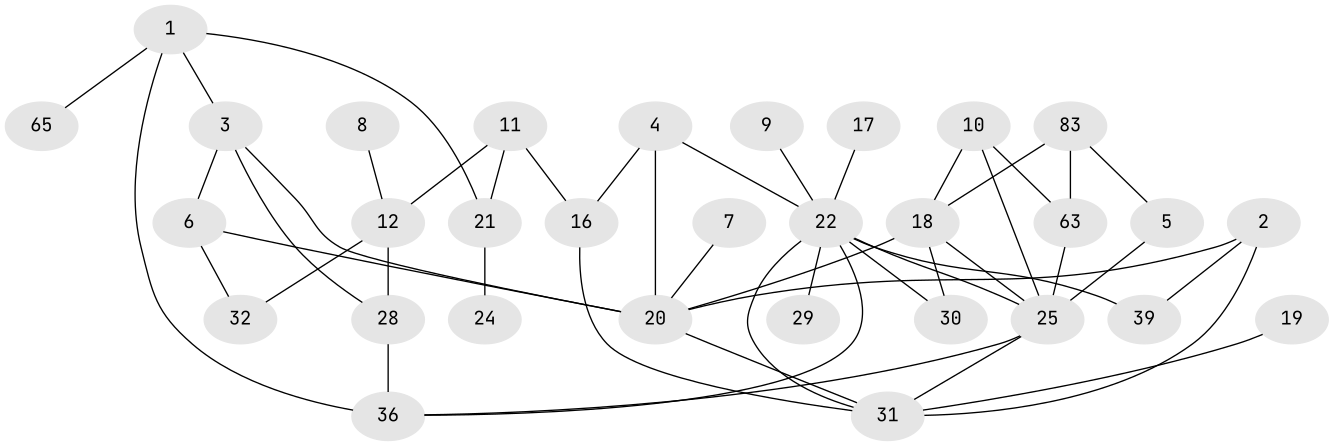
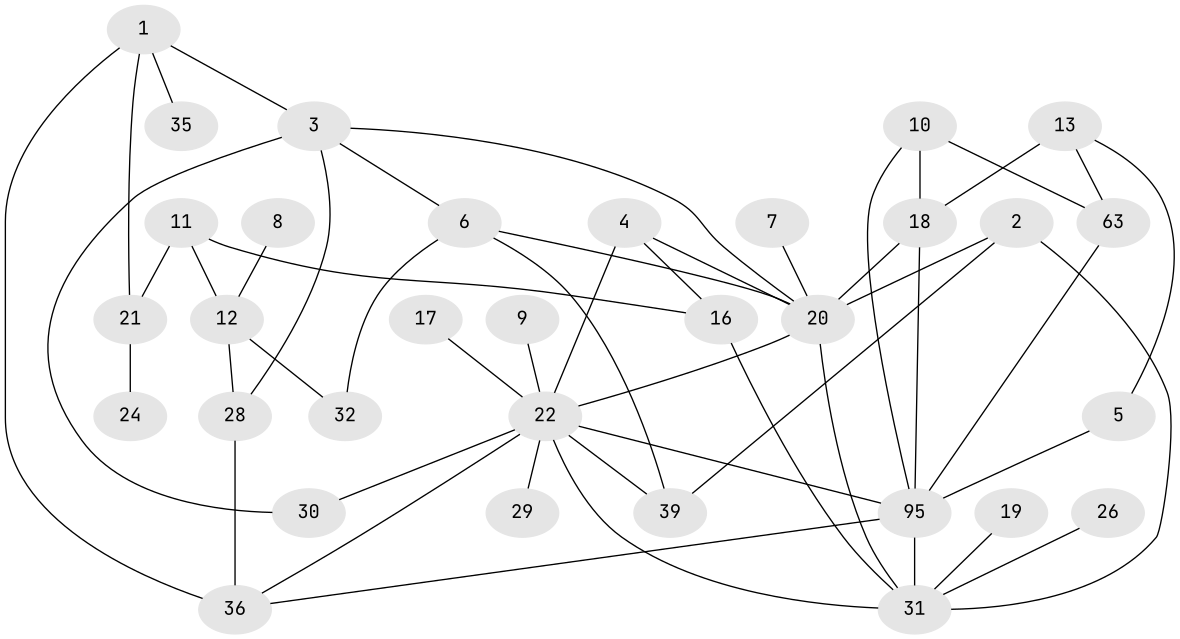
  graph {
    fontname="JetBrains Mono"
    node [color=gray90 fontname="JetBrains Mono" style=filled]
    edge [fontname="JetBrains Mono" weight=1.0]
    1
    3
    21
-   35 [label=65]
+   35
    36
    20
    6
    28
    5
-   25
+   25 [label=95]
    24
    2
    31
    n14 [label=39]
    22
    32
    4
    16
    30
    29
    7
    8
    12
    9
    10
    18
    n27 [label=63]
    11
-   13 [label=83]
+   13
    17
    19
+   26
    1 -- 3
    1 -- 21
    1 -- 35
    1 -- 36
    3 -- 20
    3 -- 6
    3 -- 28
    21 -- 24
    20 -- 31
+   20 -- 22
    6 -- 20
+   6 -- n14
    6 -- 32
    28 -- 36 [weight=2.0]
    5 -- 25 [weight=2.0]
    25 -- 36
    25 -- 31
    2 -- 20
    2 -- 31
    2 -- n14
    22 -- 36
    22 -- 25
    22 -- 31
    22 -- n14
    22 -- 30
    22 -- 29
    4 -- 20
    4 -- 22
    4 -- 16
    16 -- 31
    7 -- 20
    8 -- 12
    12 -- 28
    12 -- 32
    9 -- 22
    10 -- 25
    10 -- 18
    10 -- n27
    18 -- 20 [weight=2.0]
    18 -- 25
-   18 -- 30 [weight=2.0]
+   3 -- 30 [weight=2.0]
    n27 -- 25
    11 -- 21
    11 -- 16
    11 -- 12
    13 -- 5
    13 -- 18 [weight=2.0]
    13 -- n27
    17 -- 22
    19 -- 31
+   26 -- 31
  }
